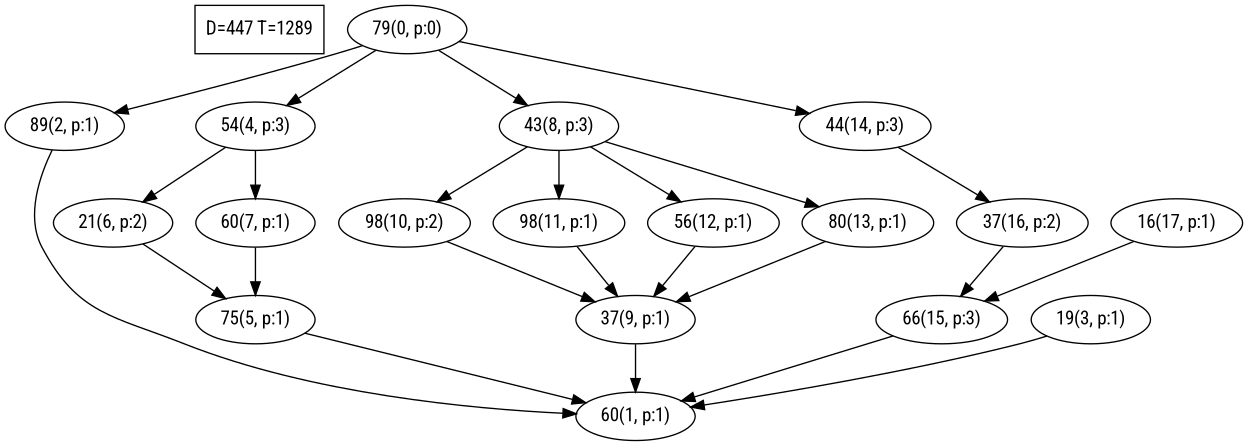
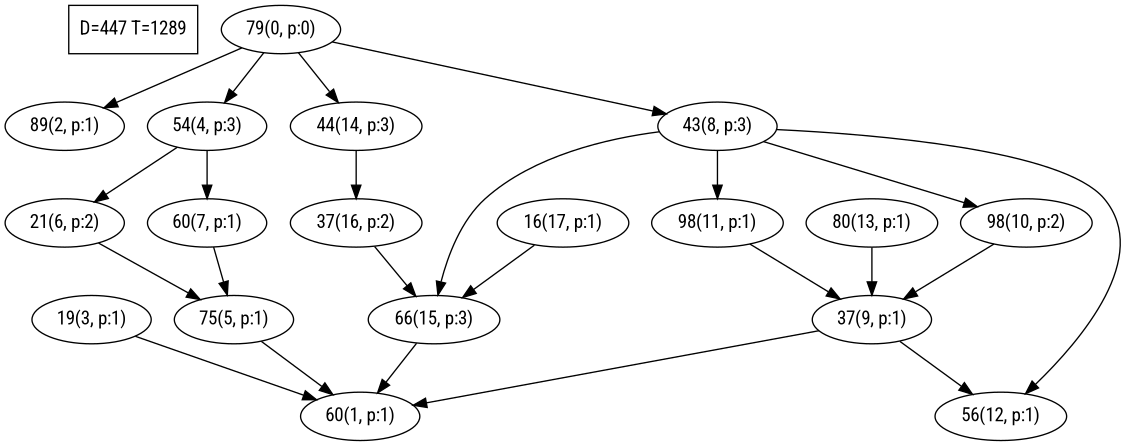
  digraph {
    fontname="Roboto Condensed"
    node [fontname="Roboto Condensed"]
    edge [fontname="Roboto Condensed"]
    n1 [label="D=447 T=1289" shape=box]
    n2 [label="79(0, p:0)"]
    n3 [label="89(2, p:1)"]
    n4 [label="54(4, p:3)"]
    n5 [label="43(8, p:3)"]
    n6 [label="44(14, p:3)"]
    n7 [label="60(1, p:1)"]
    n8 [label="19(3, p:1)"]
    n9 [label="21(6, p:2)"]
    n10 [label="60(7, p:1)"]
    n11 [label="98(10, p:2)"]
    n12 [label="98(11, p:1)"]
    n13 [label="56(12, p:1)"]
    n14 [label="80(13, p:1)"]
    n15 [label="37(16, p:2)"]
    n16 [label="75(5, p:1)"]
    n17 [label="37(9, p:1)"]
    n18 [label="66(15, p:3)"]
    n19 [label="16(17, p:1)"]
    n2 -> n3
    n2 -> n4
    n2 -> n5
    n2 -> n6
-   n3 -> n7
    n4 -> n9
    n4 -> n10
    n5 -> n11
    n5 -> n12
    n5 -> n13
-   n5 -> n14
+   n5 -> n18
    n6 -> n15
    n8 -> n7
    n9 -> n16
    n10 -> n16
    n11 -> n17
    n12 -> n17
-   n13 -> n17
+   n17 -> n13
    n14 -> n17
    n15 -> n18
    n16 -> n7
    n17 -> n7
    n18 -> n7
    n19 -> n18
  }
